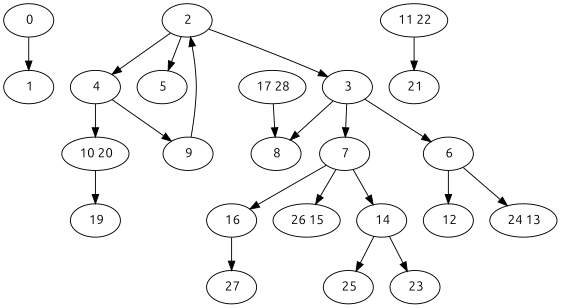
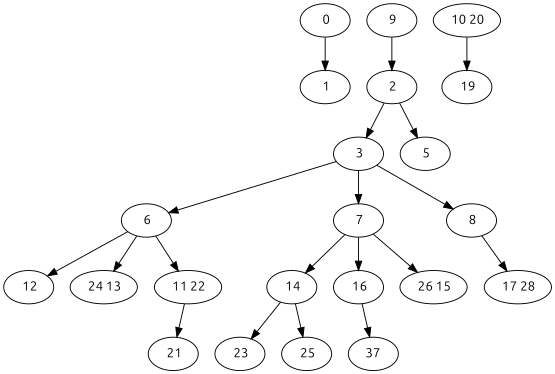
  digraph {
    fontname=Ubuntu
    node [fontname=Ubuntu]
    edge [fontname=Ubuntu]
    " 0"
    " 1"
    " 2"
    " 3"
-   " 4"
    " 5"
    " 6"
    " 7"
    " 8"
    " 9"
    " 10 20"
    " 12"
    " 24 13"
    " 11 22"
    " 14"
    " 16"
    " 26 15"
    " 17 28"
    " 19"
    " 21"
    " 23"
    " 25"
-   " 27"
+   " 27" [label=37]
    " 0" -> " 1"
    " 2" -> " 3"
-   " 2" -> " 4"
    " 2" -> " 5"
    " 3" -> " 6"
    " 3" -> " 7"
    " 3" -> " 8"
-   " 4" -> " 9"
-   " 4" -> " 10 20"
    " 6" -> " 12"
    " 6" -> " 24 13"
+   " 6" -> " 11 22"
    " 7" -> " 14"
    " 7" -> " 16"
    " 7" -> " 26 15"
-   " 17 28" -> " 8"
+   " 8" -> " 17 28"
    " 9" -> " 2"
    " 10 20" -> " 19"
    " 11 22" -> " 21"
    " 14" -> " 23"
    " 14" -> " 25"
    " 16" -> " 27"
  }
